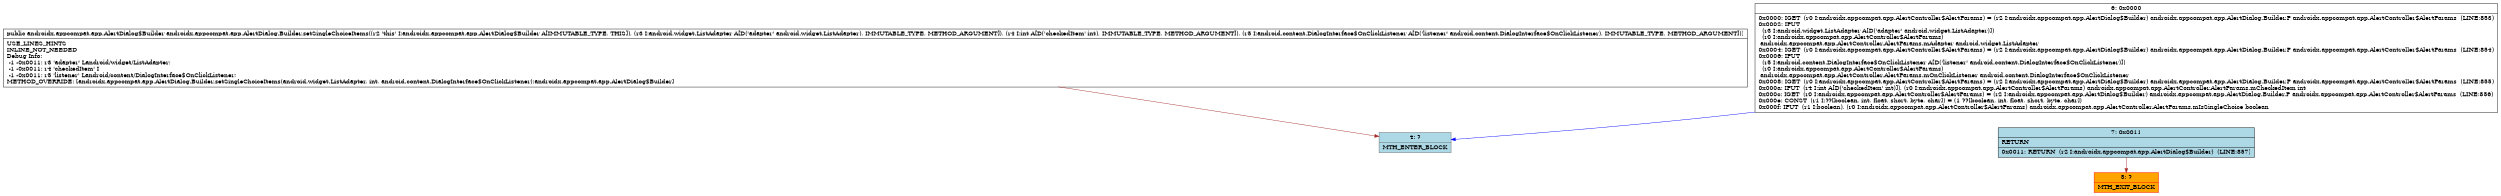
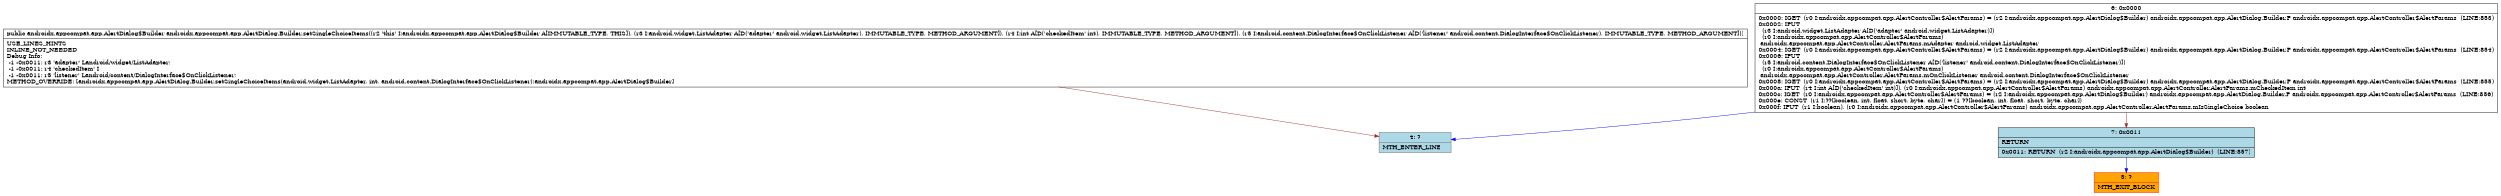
  digraph {
    node [color=black fillcolor=lightblue shape=record style=filled]
    edge [color=blue]
-   n1 [color=gray40 label="{4\:\ ?|MTH_ENTER_BLOCK\l}"]
+   n1 [color=gray40 label="{4\:\ ?|MTH_ENTER_LINE\l}"]
    n2 [fillcolor=white label="{6\:\ 0x0000|0x0000: IGET  (r0 I:androidx.appcompat.app.AlertController$AlertParams) = (r2 I:androidx.appcompat.app.AlertDialog$Builder) androidx.appcompat.app.AlertDialog.Builder.P androidx.appcompat.app.AlertController$AlertParams  (LINE:853)\l0x0002: IPUT  \l  (r3 I:android.widget.ListAdapter A[D('adapter' android.widget.ListAdapter)])\l  (r0 I:androidx.appcompat.app.AlertController$AlertParams)\l androidx.appcompat.app.AlertController.AlertParams.mAdapter android.widget.ListAdapter \l0x0004: IGET  (r0 I:androidx.appcompat.app.AlertController$AlertParams) = (r2 I:androidx.appcompat.app.AlertDialog$Builder) androidx.appcompat.app.AlertDialog.Builder.P androidx.appcompat.app.AlertController$AlertParams  (LINE:854)\l0x0006: IPUT  \l  (r5 I:android.content.DialogInterface$OnClickListener A[D('listener' android.content.DialogInterface$OnClickListener)])\l  (r0 I:androidx.appcompat.app.AlertController$AlertParams)\l androidx.appcompat.app.AlertController.AlertParams.mOnClickListener android.content.DialogInterface$OnClickListener \l0x0008: IGET  (r0 I:androidx.appcompat.app.AlertController$AlertParams) = (r2 I:androidx.appcompat.app.AlertDialog$Builder) androidx.appcompat.app.AlertDialog.Builder.P androidx.appcompat.app.AlertController$AlertParams  (LINE:855)\l0x000a: IPUT  (r4 I:int A[D('checkedItem' int)]), (r0 I:androidx.appcompat.app.AlertController$AlertParams) androidx.appcompat.app.AlertController.AlertParams.mCheckedItem int \l0x000c: IGET  (r0 I:androidx.appcompat.app.AlertController$AlertParams) = (r2 I:androidx.appcompat.app.AlertDialog$Builder) androidx.appcompat.app.AlertDialog.Builder.P androidx.appcompat.app.AlertController$AlertParams  (LINE:856)\l0x000e: CONST  (r1 I:??[boolean, int, float, short, byte, char]) = (1 ??[boolean, int, float, short, byte, char]) \l0x000f: IPUT  (r1 I:boolean), (r0 I:androidx.appcompat.app.AlertController$AlertParams) androidx.appcompat.app.AlertController.AlertParams.mIsSingleChoice boolean \l}"]
    n3 [label="{7\:\ 0x0011|RETURN\l|0x0011: RETURN  (r2 I:androidx.appcompat.app.AlertDialog$Builder)  (LINE:857)\l}"]
    n4 [color=red fillcolor=orange label="{5\:\ ?|MTH_EXIT_BLOCK\l}"]
    n5 [fillcolor=white label="{public androidx.appcompat.app.AlertDialog$Builder androidx.appcompat.app.AlertDialog.Builder.setSingleChoiceItems((r2 'this' I:androidx.appcompat.app.AlertDialog$Builder A[IMMUTABLE_TYPE, THIS]), (r3 I:android.widget.ListAdapter A[D('adapter' android.widget.ListAdapter), IMMUTABLE_TYPE, METHOD_ARGUMENT]), (r4 I:int A[D('checkedItem' int), IMMUTABLE_TYPE, METHOD_ARGUMENT]), (r5 I:android.content.DialogInterface$OnClickListener A[D('listener' android.content.DialogInterface$OnClickListener), IMMUTABLE_TYPE, METHOD_ARGUMENT]))  | USE_LINES_HINTS\lINLINE_NOT_NEEDED\lDebug Info:\l  \-1 \-0x0011: r3 'adapter' Landroid\/widget\/ListAdapter;\l  \-1 \-0x0011: r4 'checkedItem' I\l  \-1 \-0x0011: r5 'listener' Landroid\/content\/DialogInterface$OnClickListener;\lMETHOD_OVERRIDE: [androidx.appcompat.app.AlertDialog.Builder.setSingleChoiceItems(android.widget.ListAdapter, int, android.content.DialogInterface$OnClickListener):androidx.appcompat.app.AlertDialog$Builder]\l}"]
    n2 -> n1
-   n3 -> n4 [color=brown]
+   n2 -> n3 [color=brown]
+   n3 -> n4
    n5 -> n1 [color=brown]
  }
